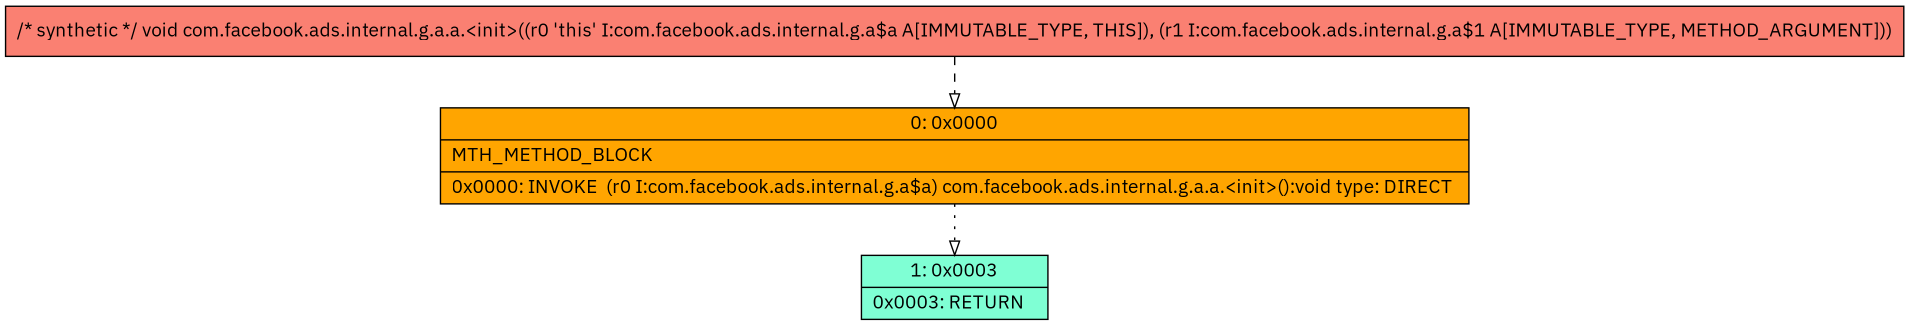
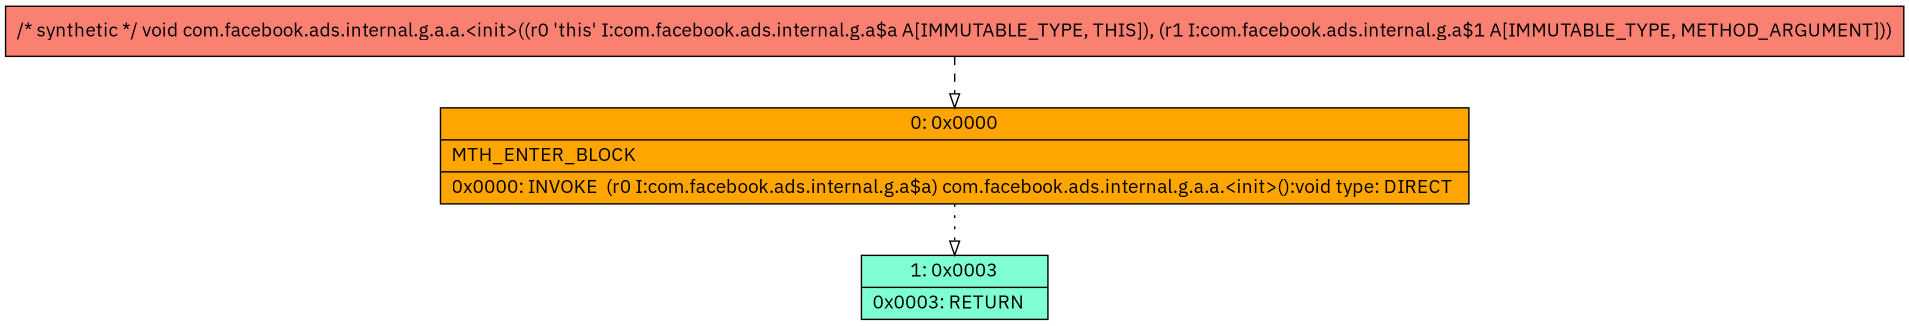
  digraph {
    fontname="IBM Plex Sans"
    node [shape=record style=filled fontname="IBM Plex Sans"]
    edge [arrowhead=onormal fontname="IBM Plex Sans"]
-   n1 [label="{0\:\ 0x0000|MTH_METHOD_BLOCK\l|0x0000: INVOKE  (r0 I:com.facebook.ads.internal.g.a$a) com.facebook.ads.internal.g.a.a.\<init\>():void type: DIRECT \l}" fillcolor=orange]
+   n1 [label="{0\:\ 0x0000|MTH_ENTER_BLOCK\l|0x0000: INVOKE  (r0 I:com.facebook.ads.internal.g.a$a) com.facebook.ads.internal.g.a.a.\<init\>():void type: DIRECT \l}" fillcolor=orange]
    n2 [label="{1\:\ 0x0003|0x0003: RETURN   \l}" fillcolor=aquamarine]
    n3 [label="{\/* synthetic *\/ void com.facebook.ads.internal.g.a.a.\<init\>((r0 'this' I:com.facebook.ads.internal.g.a$a A[IMMUTABLE_TYPE, THIS]), (r1 I:com.facebook.ads.internal.g.a$1 A[IMMUTABLE_TYPE, METHOD_ARGUMENT])) }" fillcolor=salmon]
    n1 -> n2 [style=dotted]
    n3 -> n1 [style=dashed]
  }
